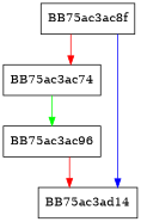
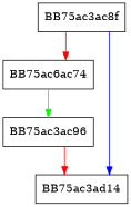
  digraph {
    splines=ortho
    node [shape=box]
    edge [color=red]
-   BB75ac3ac74
+   BB75ac3ac74 [label=BB75ac6ac74]
    BB75ac3ac96
    n3 [label=BB75ac3ad14]
    BB75ac3ac8f
    BB75ac3ac74 -> BB75ac3ac96 [color=green]
    BB75ac3ac96 -> n3
    BB75ac3ac8f -> BB75ac3ac74
    BB75ac3ac8f -> n3 [color=blue]
  }
